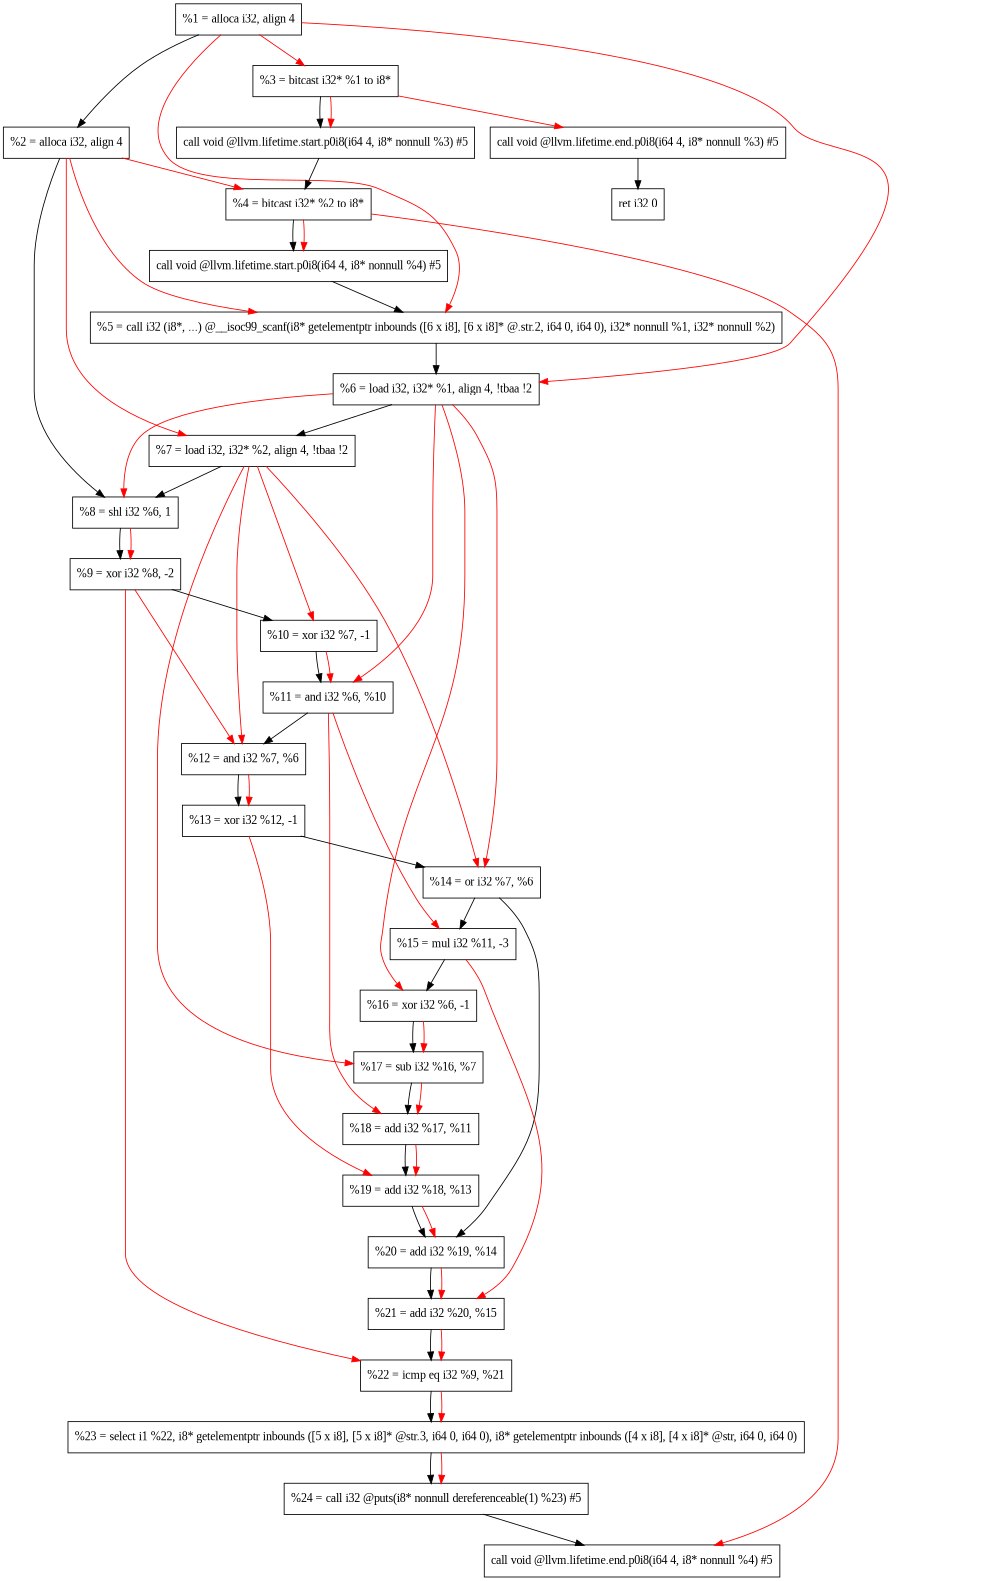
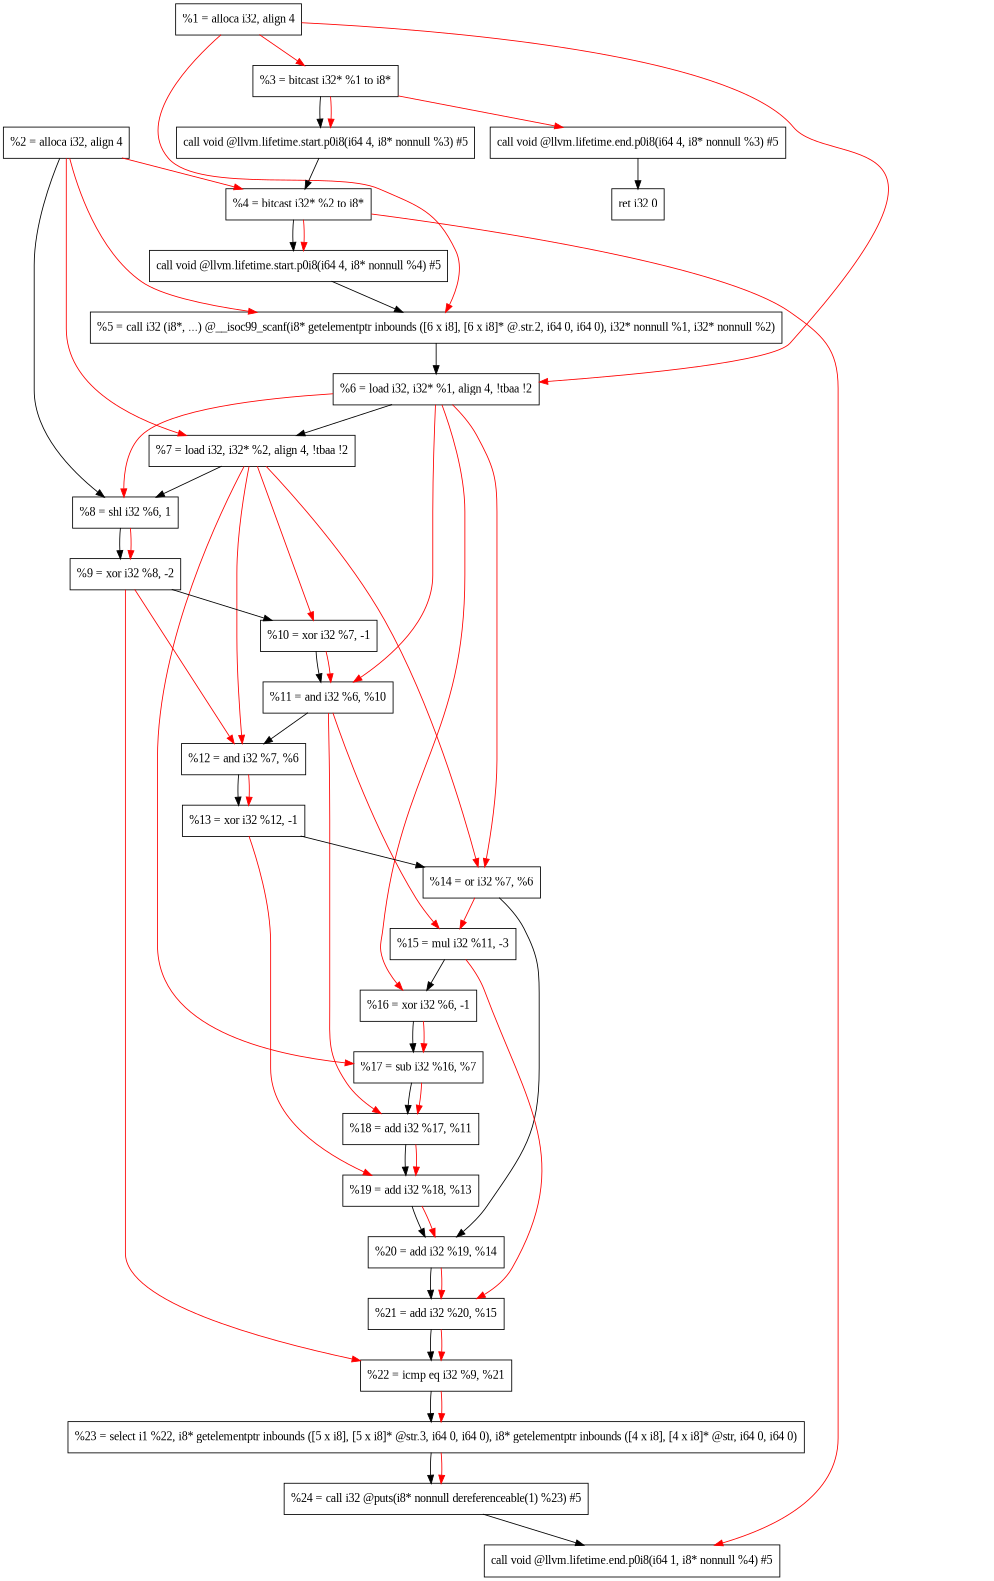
  digraph {
    fontname="Liberation Serif"
    node [fontname="Liberation Serif" shape=record]
    edge [fontname="Liberation Serif" color=red]
    n1 [label="  %1 = alloca i32, align 4"]
    n2 [label="  %2 = alloca i32, align 4"]
    n3 [label="  %3 = bitcast i32* %1 to i8*"]
    n4 [label="  %5 = call i32 (i8*, ...) @__isoc99_scanf(i8* getelementptr inbounds ([6 x i8], [6 x i8]* @.str.2, i64 0, i64 0), i32* nonnull %1, i32* nonnull %2)"]
    n5 [label="  %6 = load i32, i32* %1, align 4, !tbaa !2"]
    n6 [label="  %4 = bitcast i32* %2 to i8*"]
    n7 [label="  %7 = load i32, i32* %2, align 4, !tbaa !2"]
    n8 [label="  %8 = shl i32 %6, 1"]
    n9 [label="  call void @llvm.lifetime.start.p0i8(i64 4, i8* nonnull %3) #5"]
    n10 [label="  call void @llvm.lifetime.end.p0i8(i64 4, i8* nonnull %3) #5"]
    n11 [label="  %11 = and i32 %6, %10"]
    n12 [label="  %14 = or i32 %7, %6"]
    n13 [label="  %16 = xor i32 %6, -1"]
    n14 [label="  call void @llvm.lifetime.start.p0i8(i64 4, i8* nonnull %4) #5"]
-   n15 [label="  call void @llvm.lifetime.end.p0i8(i64 4, i8* nonnull %4) #5"]
+   n15 [label="call void @llvm.lifetime.end.p0i8(i64 1, i8* nonnull %4) #5"]
    n16 [label="  %12 = and i32 %7, %6"]
    n17 [label="  %10 = xor i32 %7, -1"]
    n18 [label="  %17 = sub i32 %16, %7"]
    n19 [label="  ret i32 0"]
    n20 [label="  %9 = xor i32 %8, -2"]
    n21 [label="  %15 = mul i32 %11, -3"]
    n22 [label="  %18 = add i32 %17, %11"]
    n23 [label="  %13 = xor i32 %12, -1"]
    n24 [label="  %20 = add i32 %19, %14"]
    n25 [label="  %22 = icmp eq i32 %9, %21"]
    n26 [label="  %23 = select i1 %22, i8* getelementptr inbounds ([5 x i8], [5 x i8]* @str.3, i64 0, i64 0), i8* getelementptr inbounds ([4 x i8], [4 x i8]* @str, i64 0, i64 0)"]
    n27 [label="  %21 = add i32 %20, %15"]
    n28 [label="  %19 = add i32 %18, %13"]
    n29 [label="  %24 = call i32 @puts(i8* nonnull dereferenceable(1) %23) #5"]
-   n1 -> n2 [color=""]
    n1 -> n3
    n1 -> n4
    n1 -> n5
    n2 -> n4
    n2 -> n6
    n2 -> n7
    n2 -> n8 [color=""]
    n3 -> n9 [color=""]
    n3 -> n9
    n3 -> n10
    n4 -> n5 [color=""]
    n5 -> n7 [color=""]
    n5 -> n8
    n5 -> n11
    n5 -> n12
    n5 -> n13
    n6 -> n14 [color=""]
    n6 -> n14
    n6 -> n15
    n7 -> n8 [color=""]
    n7 -> n12
    n7 -> n16
    n7 -> n17
    n7 -> n18
    n8 -> n20 [color=""]
    n8 -> n20
    n9 -> n6 [color=""]
    n10 -> n19 [color=""]
    n11 -> n16 [color=""]
    n11 -> n21
    n11 -> n22
-   n12 -> n21 [color=""]
+   n12 -> n21
    n12 -> n24 [color=black]
    n13 -> n18 [color=""]
    n13 -> n18
    n14 -> n4 [color=""]
    n16 -> n23 [color=""]
    n16 -> n23
    n17 -> n11 [color=""]
    n17 -> n11
    n18 -> n22 [color=""]
    n18 -> n22
    n20 -> n16
    n20 -> n17 [color=""]
    n20 -> n25
    n21 -> n13 [color=""]
    n21 -> n27
    n22 -> n28 [color=""]
    n22 -> n28
    n23 -> n12 [color=""]
    n23 -> n28
    n24 -> n27 [color=""]
    n24 -> n27
    n25 -> n26 [color=""]
    n25 -> n26
    n26 -> n29 [color=""]
    n26 -> n29
    n27 -> n25 [color=""]
    n27 -> n25
    n28 -> n24 [color=""]
    n28 -> n24
    n29 -> n15 [color=""]
  }
